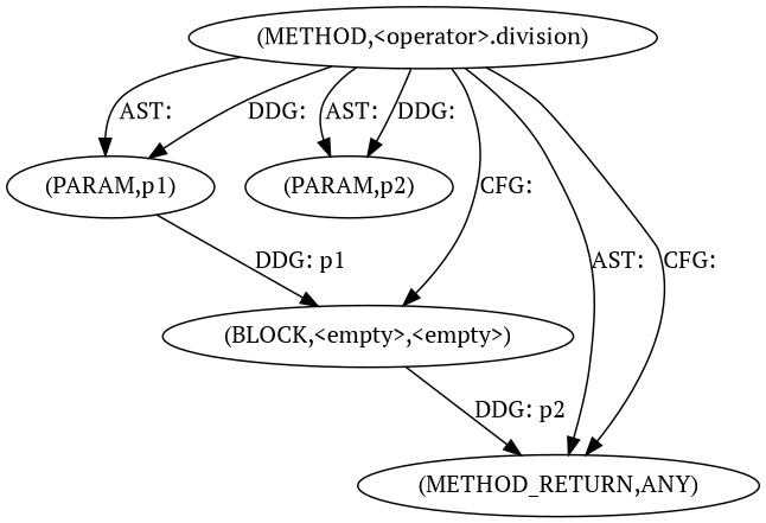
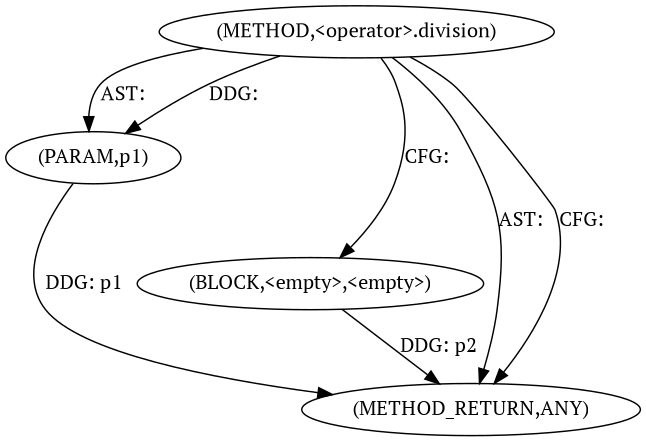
  digraph {
    fontname="PT Serif"
    node [fontname="PT Serif"]
    edge [fontname="PT Serif"]
    n1 [label=<(METHOD,&lt;operator&gt;.division)>]
    n2 [label=<(PARAM,p1)>]
-   n3 [label=<(PARAM,p2)>]
    n4 [label=<(BLOCK,&lt;empty&gt;,&lt;empty&gt;)>]
    n5 [label=<(METHOD_RETURN,ANY)>]
    n1 -> n2 [label="AST: "]
    n1 -> n2 [label="DDG: "]
-   n1 -> n3 [label="AST: "]
-   n1 -> n3 [label="DDG: "]
    n1 -> n4 [label="CFG: "]
    n1 -> n5 [label="AST: "]
    n1 -> n5 [label="CFG: "]
-   n2 -> n4 [label="DDG: p1"]
+   n2 -> n5 [label="DDG: p1"]
    n4 -> n5 [label="DDG: p2"]
  }
